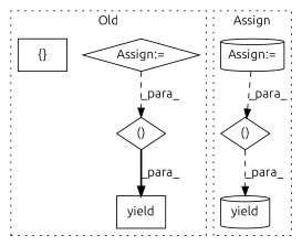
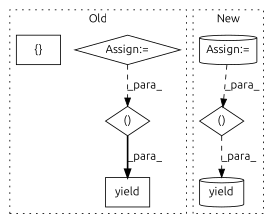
  digraph {
    fontname=Ubuntu
    node [a=54 l=3 shape=diamond fontname=Ubuntu]
    edge [style=dashed fontname=Ubuntu]
    n1 [l=7 label="()" s=1693]
    n2 [a=105 l=6 label=yield s=1679 shape=box]
    n3 [a=68 label="Assign:=" s=1631]
    n4 [a=95 l="1,1" label="{}" s="1404,1423" shape=box]
    n5 [a=105 l=6 label=yield s=1957 shape=cylinder]
    n6 [label="()" s=1967]
    n7 [a=68 label="Assign:=" s=1887 shape=cylinder]
    subgraph cluster_1 {
      label=Old
      style=dotted
      n1
      n2
      n3
      n4
    }
    subgraph cluster_2 {
-     label=Assign
+     label=New
      style=dotted
      n5
      n6
      n7
    }
    n1 -> n2 [label=_para_ style=bold]
    n3 -> n1 [label=_para_]
    n6 -> n5 [label=_para_]
    n7 -> n6 [label=_para_]
  }
